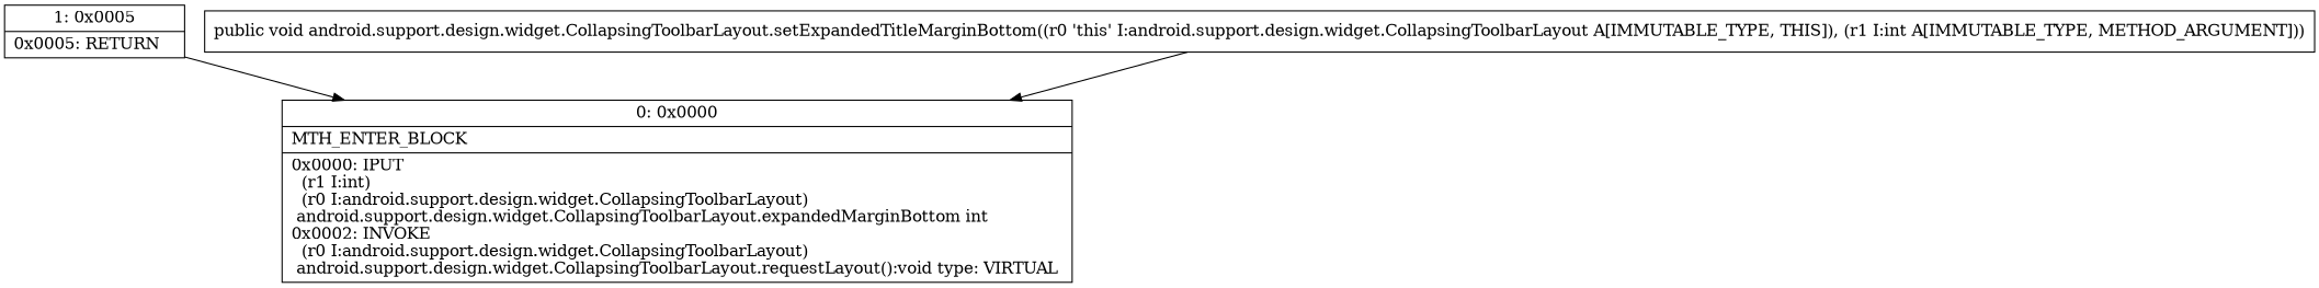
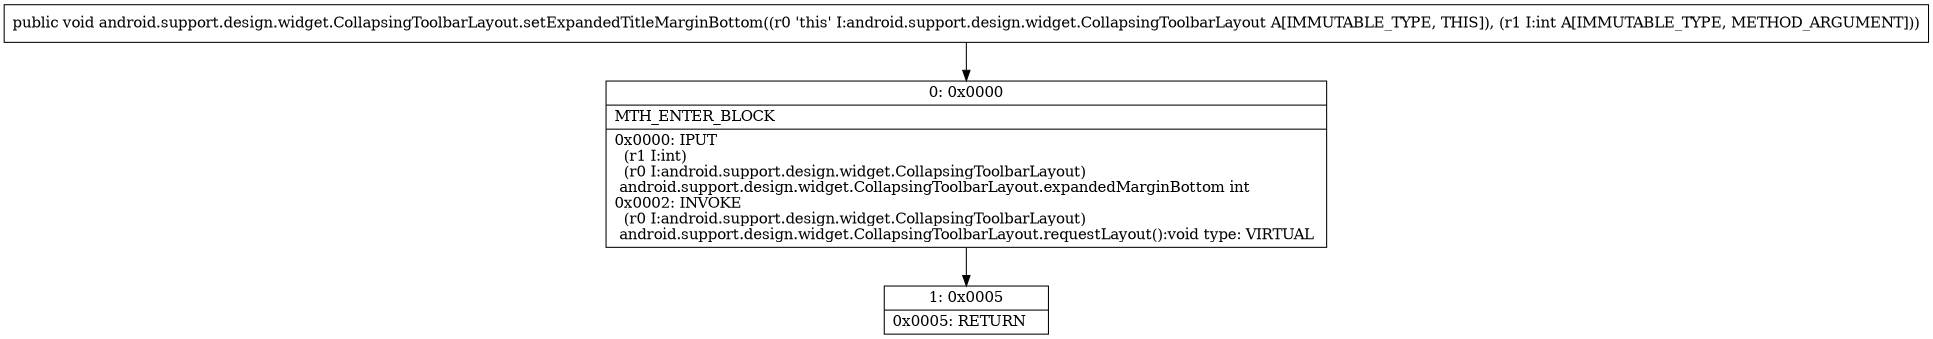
  digraph {
    node [shape=record]
    n1 [label="{0\:\ 0x0000|MTH_ENTER_BLOCK\l|0x0000: IPUT  \l  (r1 I:int)\l  (r0 I:android.support.design.widget.CollapsingToolbarLayout)\l android.support.design.widget.CollapsingToolbarLayout.expandedMarginBottom int \l0x0002: INVOKE  \l  (r0 I:android.support.design.widget.CollapsingToolbarLayout)\l android.support.design.widget.CollapsingToolbarLayout.requestLayout():void type: VIRTUAL \l}"]
    n2 [label="{1\:\ 0x0005|0x0005: RETURN   \l}"]
    n3 [label="{public void android.support.design.widget.CollapsingToolbarLayout.setExpandedTitleMarginBottom((r0 'this' I:android.support.design.widget.CollapsingToolbarLayout A[IMMUTABLE_TYPE, THIS]), (r1 I:int A[IMMUTABLE_TYPE, METHOD_ARGUMENT])) }"]
-   n2 -> n1
+   n1 -> n2
    n3 -> n1
  }
